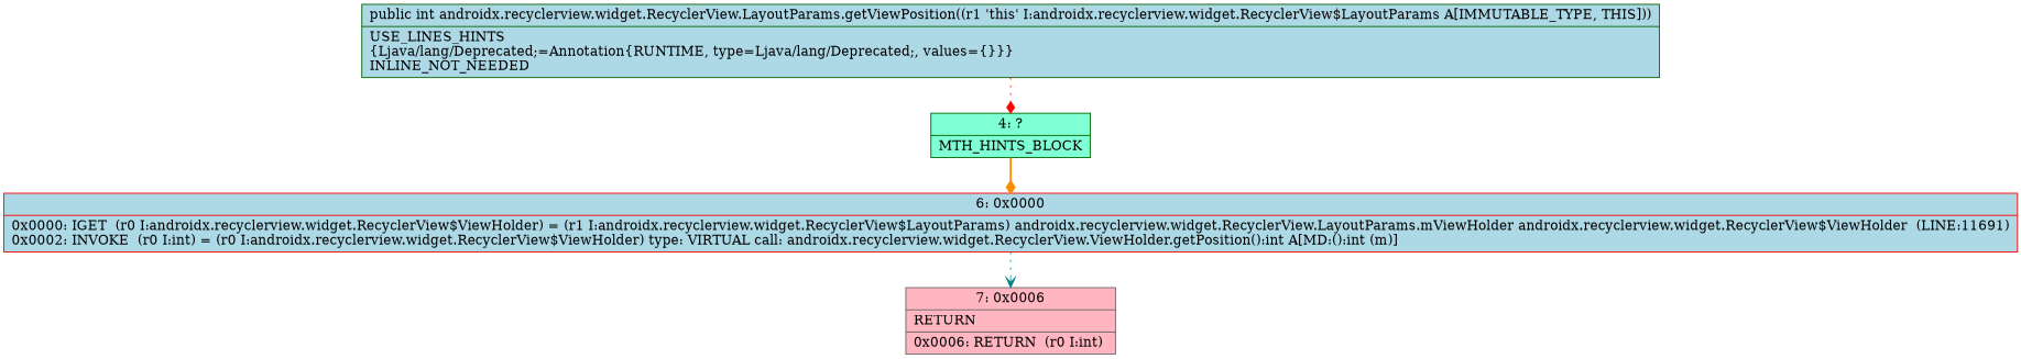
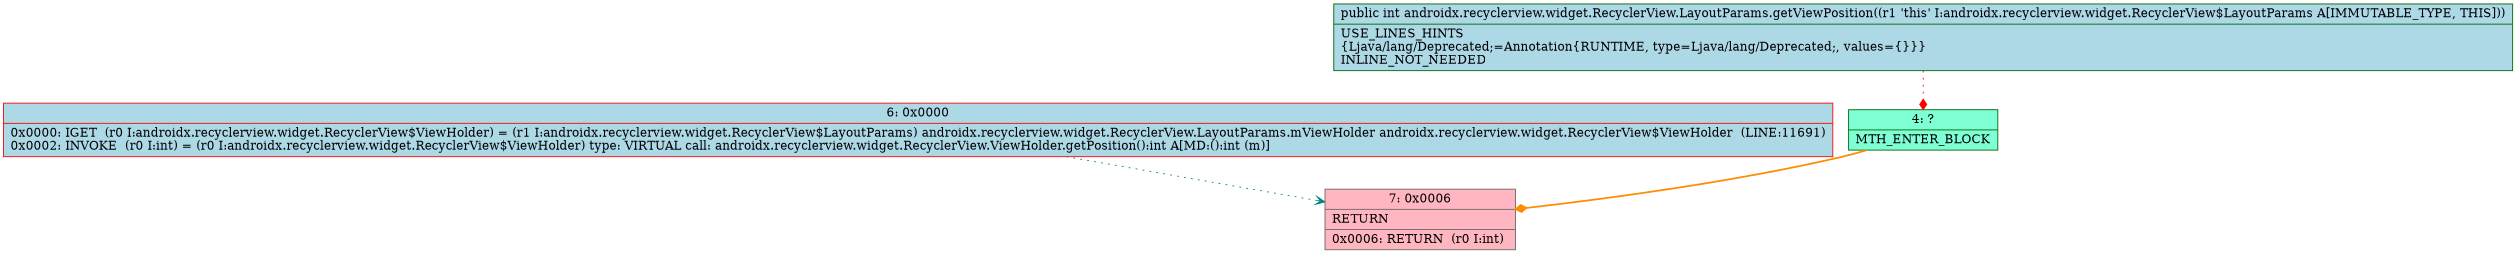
  digraph {
    node [color=darkgreen fillcolor=lightblue shape=record style=filled]
    edge [arrowhead=diamond style=dotted]
-   n1 [fillcolor=aquamarine label="{4\:\ ?|MTH_HINTS_BLOCK\l}"]
+   n1 [fillcolor=aquamarine label="{4\:\ ?|MTH_ENTER_BLOCK\l}"]
    n2 [color=red label="{6\:\ 0x0000|0x0000: IGET  (r0 I:androidx.recyclerview.widget.RecyclerView$ViewHolder) = (r1 I:androidx.recyclerview.widget.RecyclerView$LayoutParams) androidx.recyclerview.widget.RecyclerView.LayoutParams.mViewHolder androidx.recyclerview.widget.RecyclerView$ViewHolder  (LINE:11691)\l0x0002: INVOKE  (r0 I:int) = (r0 I:androidx.recyclerview.widget.RecyclerView$ViewHolder) type: VIRTUAL call: androidx.recyclerview.widget.RecyclerView.ViewHolder.getPosition():int A[MD:():int (m)]\l}"]
    n3 [color=gray40 fillcolor=lightpink label="{7\:\ 0x0006|RETURN\l|0x0006: RETURN  (r0 I:int) \l}"]
    n4 [label="{public int androidx.recyclerview.widget.RecyclerView.LayoutParams.getViewPosition((r1 'this' I:androidx.recyclerview.widget.RecyclerView$LayoutParams A[IMMUTABLE_TYPE, THIS]))  | USE_LINES_HINTS\l\{Ljava\/lang\/Deprecated;=Annotation\{RUNTIME, type=Ljava\/lang\/Deprecated;, values=\{\}\}\}\lINLINE_NOT_NEEDED\l}"]
-   n1 -> n2 [color=darkorange style=bold]
+   n1 -> n3 [color=darkorange style=bold]
    n2 -> n3 [arrowhead=vee color=teal]
    n4 -> n1 [color=red]
  }
